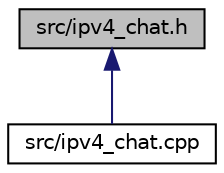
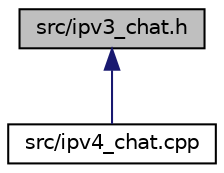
  digraph {
    node [color=black fontname=Helvetica fontsize=10 shape=record style=filled]
-   n1 [fillcolor=grey75 fontcolor=black height=0.2 label="src/ipv4_chat.h" width=0.4]
+   n1 [fillcolor=grey75 fontcolor=black height=0.2 label="src/ipv3_chat.h" width=0.4]
    n2 [fillcolor=white height=0.2 label="src/ipv4_chat.cpp" width=0.4]
    n1 -> n2 [color=midnightblue dir=back fontname=Helvetica fontsize=10 labelfontname=Helvetica labelfontsize=10 style=solid]
  }
